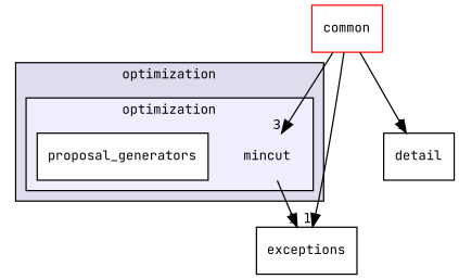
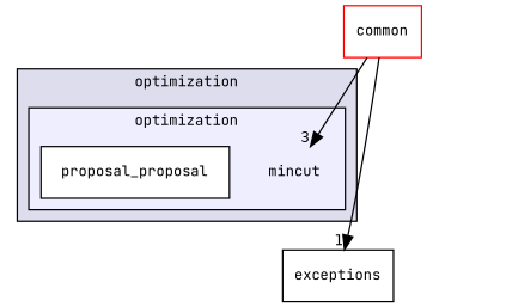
  digraph {
    compound=true
    fontname="JetBrains Mono"
    node [fontname="JetBrains Mono" fontsize=10 shape=box]
    edge [fontname="JetBrains Mono" headlabel=1 labeldistance=1.5 labelfontname=Helvetica labelfontsize=10]
    n1 [label=mincut shape=plaintext]
-   n2 [color=black fillcolor=white label=proposal_generators style=filled]
+   n2 [color=black fillcolor=white label=proposal_proposal style=filled]
    n3 [label=exceptions]
-   n4 [label=detail]
    n5 [color=red fillcolor=white label=common style=filled]
    subgraph cluster_1 {
      bgcolor="#ddddee"
      fontsize=10
      label=optimization
      pencolor=black
      subgraph cluster_2 {
        bgcolor="#eeeeff"
        fontsize=10
        label=optimization
        pencolor=black
        n1
        n2
      }
    }
-   n1 -> n3
    n5 -> n1 [headlabel=3]
    n5 -> n3
-   n5 -> n4
  }
